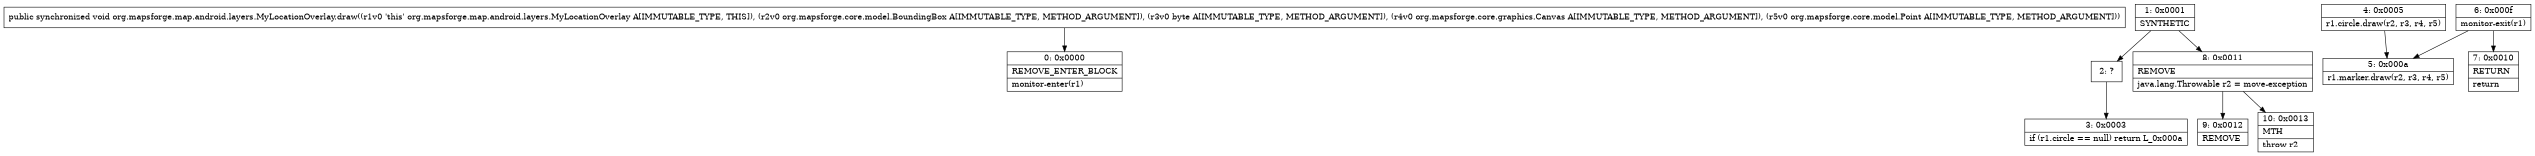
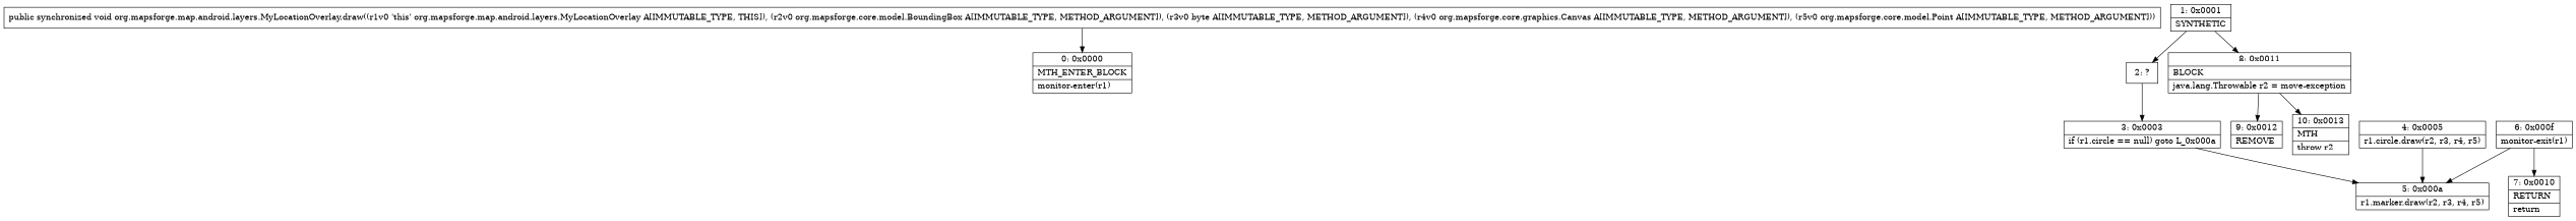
  digraph {
    node [shape=record]
-   n1 [label="{0\:\ 0x0000|REMOVE_ENTER_BLOCK\l|monitor\-enter(r1)\l}"]
+   n1 [label="{0\:\ 0x0000|MTH_ENTER_BLOCK\l|monitor\-enter(r1)\l}"]
    n2 [label="{1\:\ 0x0001|SYNTHETIC\l}"]
    n3 [label="{2\:\ ?}"]
-   n4 [label="{8\:\ 0x0011|REMOVE\l|java.lang.Throwable r2 = move\-exception\l}"]
-   n5 [label="{3\:\ 0x0003|if (r1.circle == null) return L_0x000a\l}"]
+   n4 [label="{8\:\ 0x0011|BLOCK\l|java.lang.Throwable r2 = move\-exception\l}"]
+   n5 [label="{3\:\ 0x0003|if (r1.circle == null) goto L_0x000a\l}"]
    n6 [label="{9\:\ 0x0012|REMOVE\l}"]
    n7 [label="{10\:\ 0x0013|MTH\l|throw r2\l}"]
    n8 [label="{5\:\ 0x000a|r1.marker.draw(r2, r3, r4, r5)\l}"]
    n9 [label="{4\:\ 0x0005|r1.circle.draw(r2, r3, r4, r5)\l}"]
    n10 [label="{6\:\ 0x000f|monitor\-exit(r1)\l}"]
    n11 [label="{7\:\ 0x0010|RETURN\l|return\l}"]
    n12 [label="{public synchronized void org.mapsforge.map.android.layers.MyLocationOverlay.draw((r1v0 'this' org.mapsforge.map.android.layers.MyLocationOverlay A[IMMUTABLE_TYPE, THIS]), (r2v0 org.mapsforge.core.model.BoundingBox A[IMMUTABLE_TYPE, METHOD_ARGUMENT]), (r3v0 byte A[IMMUTABLE_TYPE, METHOD_ARGUMENT]), (r4v0 org.mapsforge.core.graphics.Canvas A[IMMUTABLE_TYPE, METHOD_ARGUMENT]), (r5v0 org.mapsforge.core.model.Point A[IMMUTABLE_TYPE, METHOD_ARGUMENT])) }"]
    n2 -> n3
    n2 -> n4
    n3 -> n5
    n4 -> n6
    n4 -> n7
+   n5 -> n8
    n9 -> n8
    n10 -> n8
    n10 -> n11
    n12 -> n1
  }
